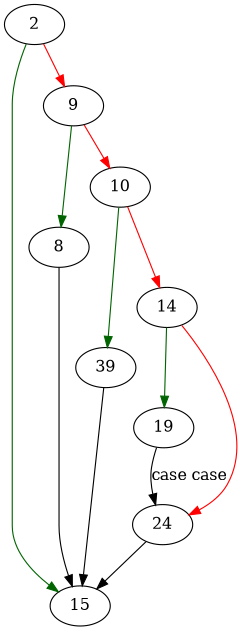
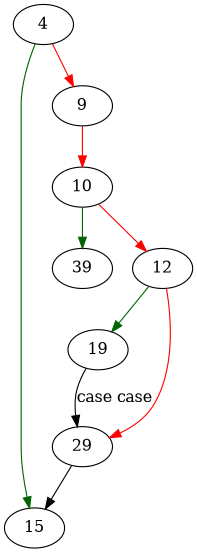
  strict digraph {
    edge [cond=true]
-   2 [entry=true]
+   2 [entry=true label=4]
    n2 [label=15]
    n3 [label=9]
-   8
    10
    n6 [label=39]
-   14
+   14 [label=12]
    19
-   29 [label=24]
+   29
    2 -> n2 [color=darkgreen]
    2 -> n3 [color=red cond=false]
-   n3 -> 8 [color=darkgreen]
    n3 -> 10 [color=red cond=false]
-   8 -> n2 [cond=""]
    10 -> n6 [color=darkgreen]
    10 -> 14 [color=red cond=false]
-   n6 -> n2 [cond=""]
    14 -> 19 [color=darkgreen]
    14 -> 29 [color=red cond=false]
    19 -> 29 [cond="default case" label="case case"]
    29 -> n2 [cond=""]
  }
